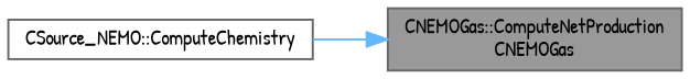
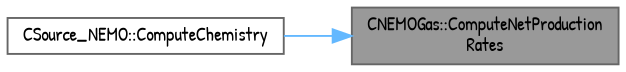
  digraph {
    rankdir=RL
    fontname="Patrick Hand"
    node [fontname="Patrick Hand" fontsize=10 shape=box style=filled]
-   n1 [color=gray40 fillcolor=grey60 fontcolor=black height=0.2 label="CNEMOGas::ComputeNetProduction\lCNEMOGas" width=0.4]
+   n1 [color=gray40 fillcolor=grey60 fontcolor=black height=0.2 label="CNEMOGas::ComputeNetProduction\lRates" width=0.4]
    n2 [color=grey40 fillcolor=white height=0.2 label="CSource_NEMO::ComputeChemistry" width=0.4]
    n1 -> n2 [color=steelblue1 dir=back fontname="Patrick Hand" fontsize=10 labelfontname=Helvetica labelfontsize=10 style=solid]
  }
